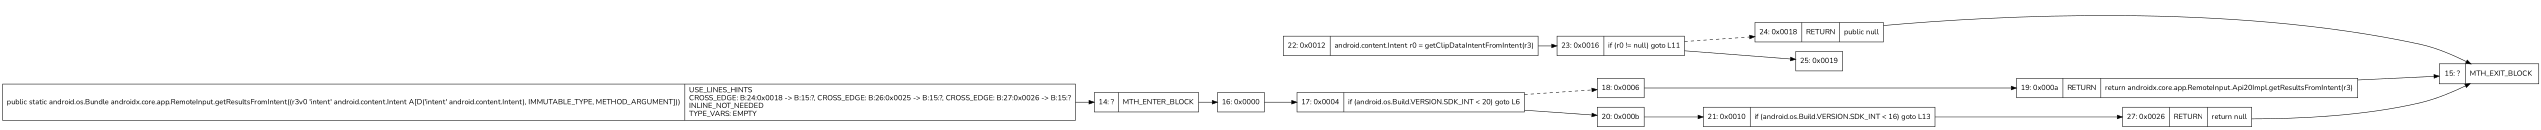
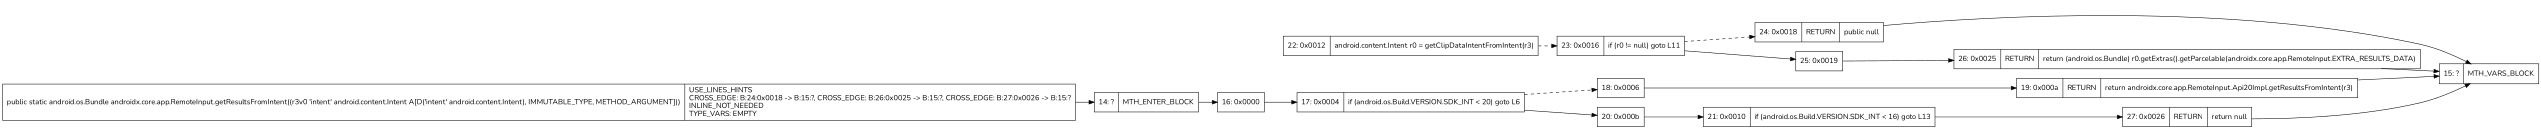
  digraph {
    fontname=Nunito
    rankdir=LR
    node [fontname=Nunito shape=record]
    edge [fontname=Nunito]
    n1 [label="{14\:\ ?|MTH_ENTER_BLOCK\l}"]
    n2 [label="{16\:\ 0x0000}"]
    n3 [label="{17\:\ 0x0004|if (android.os.Build.VERSION.SDK_INT \< 20) goto L6\l}"]
    n4 [label="{18\:\ 0x0006}"]
    n5 [label="{20\:\ 0x000b}"]
    n6 [label="{19\:\ 0x000a|RETURN\l|return androidx.core.app.RemoteInput.Api20Impl.getResultsFromIntent(r3)\l}"]
    n7 [label="{21\:\ 0x0010|if (android.os.Build.VERSION.SDK_INT \< 16) goto L13\l}"]
-   n8 [label="{15\:\ ?|MTH_EXIT_BLOCK\l}"]
+   n8 [label="{15\:\ ?|MTH_VARS_BLOCK\l}"]
    n9 [label="{27\:\ 0x0026|RETURN\l|return null\l}"]
    n10 [label="{22\:\ 0x0012|android.content.Intent r0 = getClipDataIntentFromIntent(r3)\l}"]
    n11 [label="{23\:\ 0x0016|if (r0 != null) goto L11\l}"]
    n12 [label="{24\:\ 0x0018|RETURN\l|public null\l}"]
    n13 [label="{25\:\ 0x0019}"]
+   n14 [label="{26\:\ 0x0025|RETURN\l|return (android.os.Bundle) r0.getExtras().getParcelable(androidx.core.app.RemoteInput.EXTRA_RESULTS_DATA)\l}"]
    n15 [label="{public static android.os.Bundle androidx.core.app.RemoteInput.getResultsFromIntent((r3v0 'intent' android.content.Intent A[D('intent' android.content.Intent), IMMUTABLE_TYPE, METHOD_ARGUMENT]))  | USE_LINES_HINTS\lCROSS_EDGE: B:24:0x0018 \-\> B:15:?, CROSS_EDGE: B:26:0x0025 \-\> B:15:?, CROSS_EDGE: B:27:0x0026 \-\> B:15:?\lINLINE_NOT_NEEDED\lTYPE_VARS: EMPTY\l}"]
    n1 -> n2
    n2 -> n3
    n3 -> n4 [style=dashed]
    n3 -> n5
    n4 -> n6
    n5 -> n7
    n6 -> n8
    n7 -> n9
    n9 -> n8
-   n10 -> n11
+   n10 -> n11 [style=dashed]
    n11 -> n12 [style=dashed]
    n11 -> n13
    n12 -> n8
+   n13 -> n14
+   n14 -> n8
    n15 -> n1
  }
